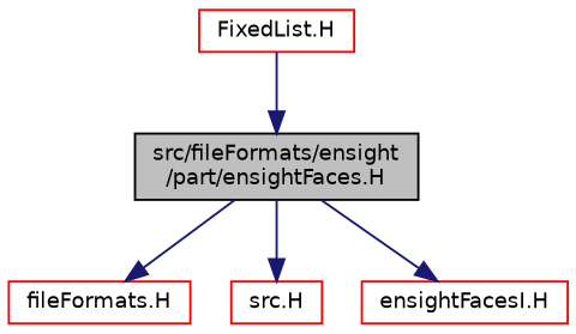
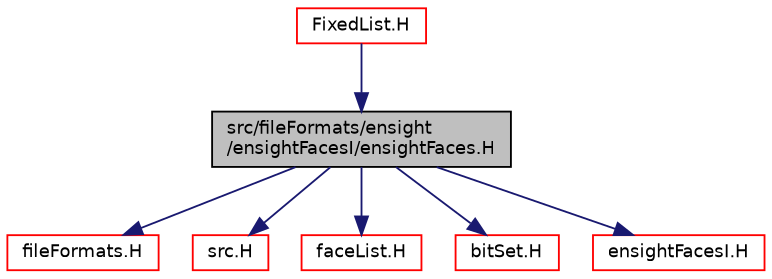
  digraph {
    node [color=red fontname=Helvetica fontsize=10 shape=record]
    edge [color=midnightblue fontname=Helvetica fontsize=10 labelfontname=Helvetica labelfontsize=10 style=solid]
-   n1 [color=black fillcolor=grey75 fontcolor=black height=0.2 label="src/fileFormats/ensight\l/part/ensightFaces.H" style=filled width=0.4]
+   n1 [color=black fillcolor=grey75 fontcolor=black height=0.2 label="src/fileFormats/ensight\l/ensightFacesI/ensightFaces.H" style=filled width=0.4]
    n2 [height=0.2 label="fileFormats.H" width=0.4]
    n3 [height=0.2 label="src.H" width=0.4]
+   n4 [height=0.2 label="faceList.H" width=0.4]
+   n5 [height=0.2 label="bitSet.H" width=0.4]
    n6 [height=0.2 label="ensightFacesI.H" width=0.4]
    n7 [height=0.2 label="FixedList.H" width=0.4]
    n1 -> n2
    n1 -> n3
+   n1 -> n4
+   n1 -> n5
    n1 -> n6
    n7 -> n1
  }
